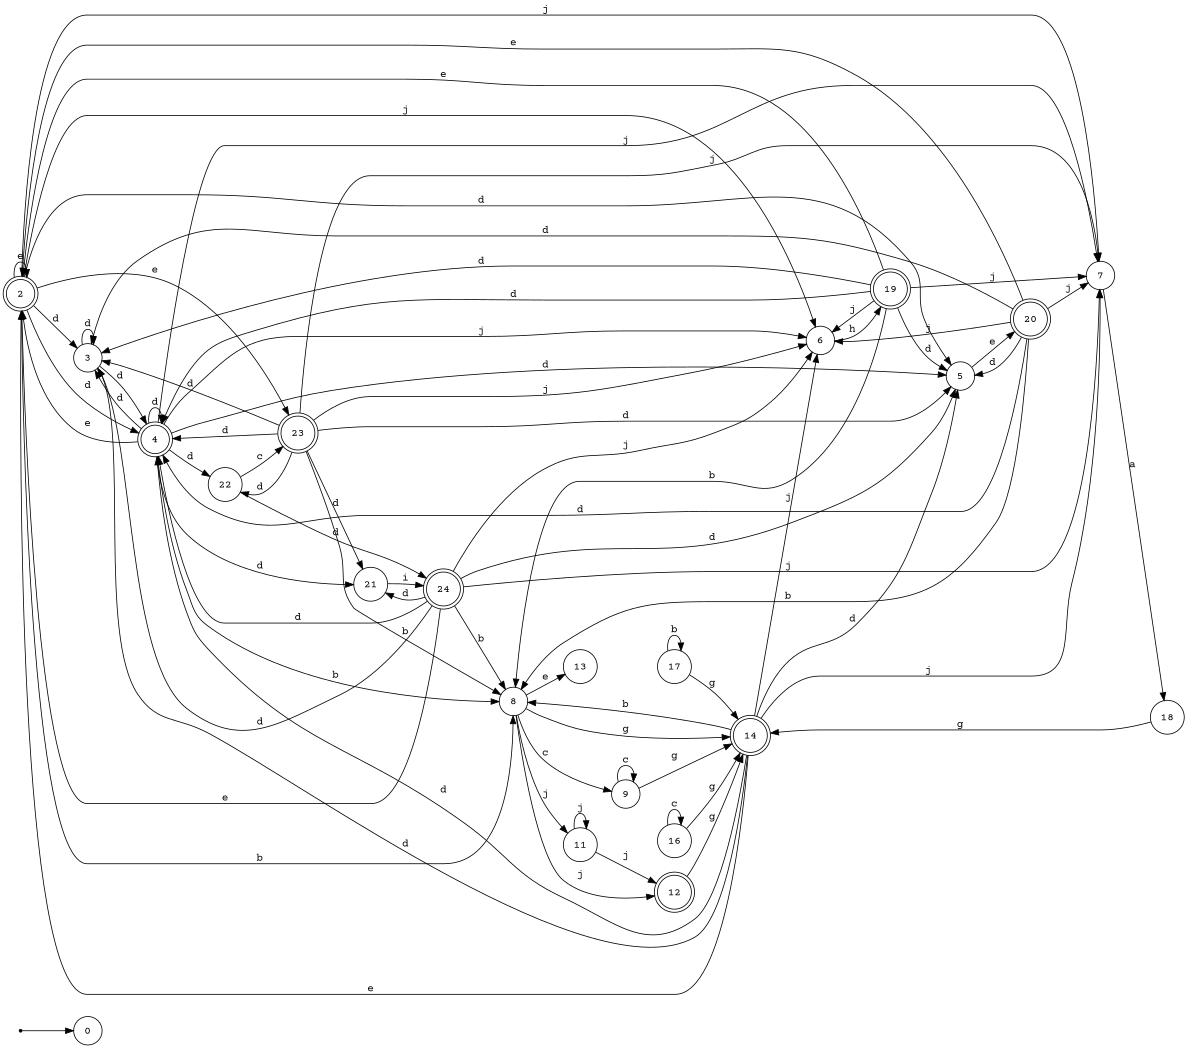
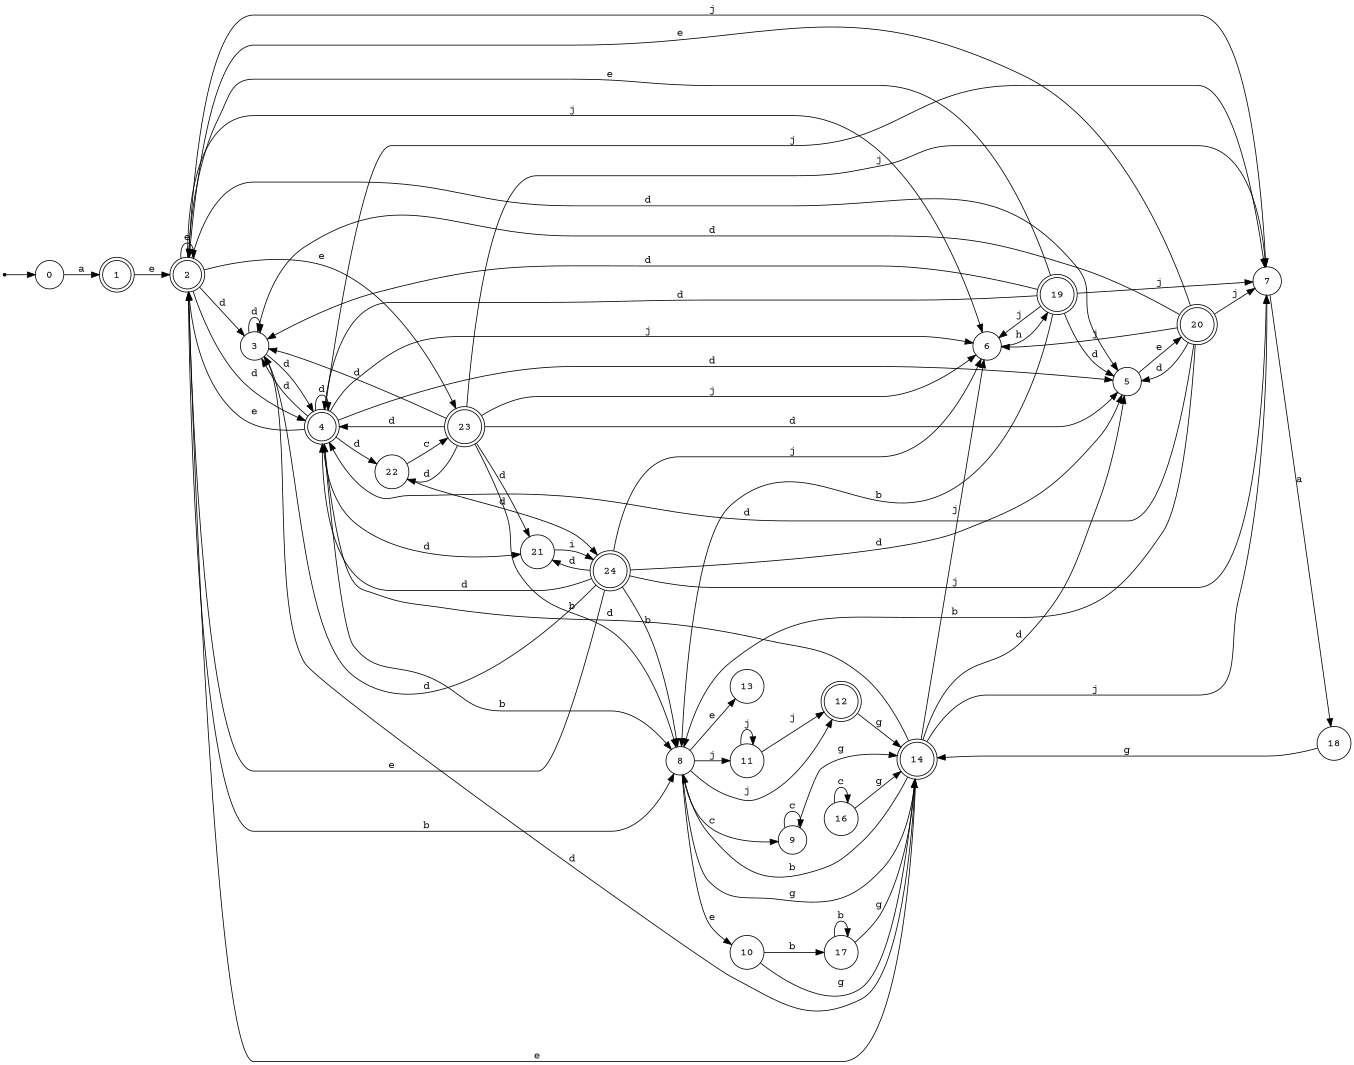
  digraph {
    fontname="Courier Prime"
    rankdir=LR
    node [fontname="Courier Prime" shape=circle]
    edge [fontname="Courier Prime"]
    dummy0 [shape=point]
    0
+   1 [shape=doublecircle]
    2 [shape=doublecircle]
    3
    4 [shape=doublecircle]
    5
    6
    7
    8
    23 [shape=doublecircle]
    21
    22
    20 [shape=doublecircle]
    19 [shape=doublecircle]
    18
    9
+   10
    11
    12 [shape=doublecircle]
    13
    14 [shape=doublecircle]
    24 [shape=doublecircle]
    17
    16
    dummy0 -> 0
+   0 -> 1 [label=a]
+   1 -> 2 [label=e]
    2 -> 2 [label=e]
    2 -> 3 [label=d]
    2 -> 4 [label=d]
    2 -> 5 [label=d]
    2 -> 6 [label=j]
    2 -> 7 [label=j]
    2 -> 8 [label=b]
    2 -> 23 [label=e]
    3 -> 3 [label=d]
    3 -> 4 [label=d]
    4 -> 2 [label=e]
    4 -> 3 [label=d]
    4 -> 4 [label=d]
    4 -> 5 [label=d]
    4 -> 6 [label=j]
    4 -> 7 [label=j]
    4 -> 8 [label=b]
    4 -> 21 [label=d]
    4 -> 22 [label=d]
    5 -> 20 [label=e]
    6 -> 19 [label=h]
    7 -> 18 [label=a]
    8 -> 9 [label=c]
+   8 -> 10 [label=e]
    8 -> 11 [label=j]
    8 -> 12 [label=j]
    8 -> 13 [label=e]
    8 -> 14 [label=g]
    23 -> 3 [label=d]
    23 -> 4 [label=d]
    23 -> 5 [label=d]
    23 -> 6 [label=j]
    23 -> 7 [label=j]
    23 -> 8 [label=b]
    23 -> 21 [label=d]
    23 -> 22 [label=d]
    21 -> 24 [label=i]
    22 -> 23 [label=c]
    22 -> 24 [label=d]
    20 -> 2 [label=e]
    20 -> 3 [label=d]
    20 -> 4 [label=d]
    20 -> 5 [label=d]
    20 -> 6 [label=j]
    20 -> 7 [label=j]
    20 -> 8 [label=b]
    19 -> 2 [label=e]
    19 -> 3 [label=d]
    19 -> 4 [label=d]
    19 -> 5 [label=d]
    19 -> 6 [label=j]
    19 -> 7 [label=j]
    19 -> 8 [label=b]
    18 -> 14 [label=g]
    9 -> 9 [label=c]
    9 -> 14 [label=g]
+   10 -> 14 [label=g]
+   10 -> 17 [label=b]
    11 -> 11 [label=j]
    11 -> 12 [label=j]
    12 -> 14 [label=g]
    14 -> 2 [label=e]
    14 -> 3 [label=d]
    14 -> 4 [label=d]
    14 -> 5 [label=d]
    14 -> 6 [label=j]
    14 -> 7 [label=j]
    14 -> 8 [label=b]
    24 -> 2 [label=e]
    24 -> 3 [label=d]
    24 -> 4 [label=d]
    24 -> 5 [label=d]
    24 -> 6 [label=j]
    24 -> 7 [label=j]
    24 -> 8 [label=b]
    24 -> 21 [label=d]
    17 -> 14 [label=g]
    17 -> 17 [label=b]
    16 -> 14 [label=g]
    16 -> 16 [label=c]
  }
